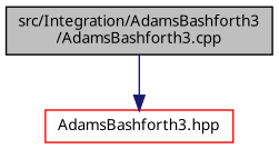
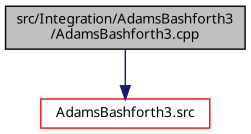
  digraph {
    fontname="Noto Sans"
    node [fontname="Noto Sans" fontsize=10 shape=record style=filled]
    n1 [color=black fillcolor=grey75 fontcolor=black height=0.2 label="src/Integration/AdamsBashforth3\l/AdamsBashforth3.cpp" width=0.4]
-   n2 [color=red fillcolor=white height=0.2 label="AdamsBashforth3.hpp" width=0.4]
+   n2 [color=red fillcolor=white height=0.2 label="AdamsBashforth3.src" width=0.4]
    n1 -> n2 [color=midnightblue fontname="Noto Sans" fontsize=10 labelfontname=Helvetica labelfontsize=10 style=solid]
  }
